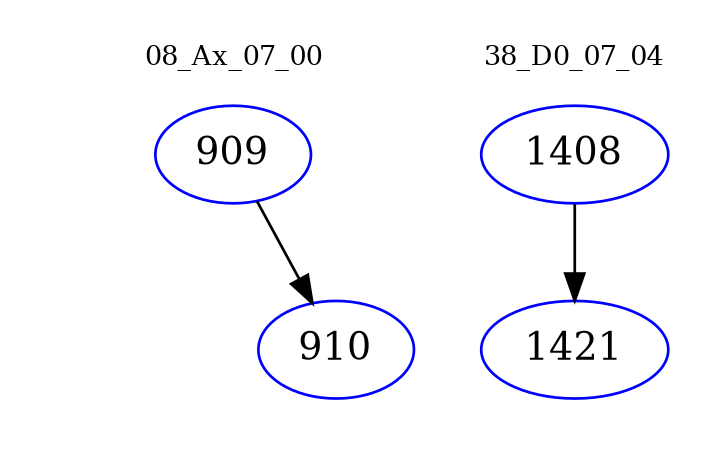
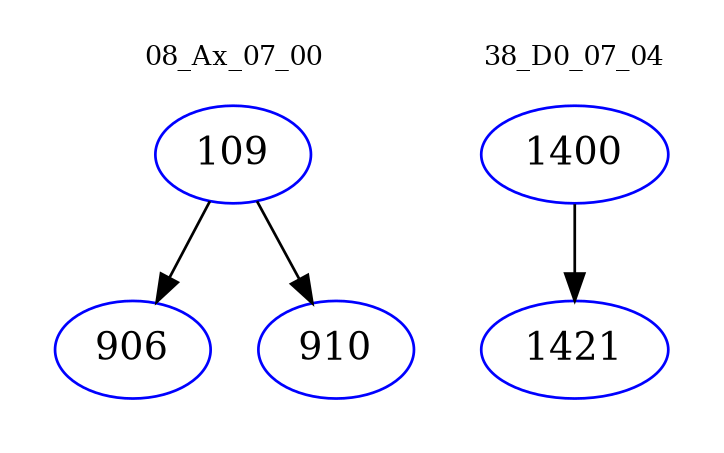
  digraph {
    node [color=blue]
    edge [color=black]
-   n1 [label=909]
+   n1 [label=109]
+   n2 [label=906]
    n3 [label=910]
-   n4 [label=1408]
+   n4 [label=1400]
    n5 [label=1421]
    subgraph cluster_1 {
      color=white
      fontsize=10
      label="08_Ax_07_00"
      n1
+     n2
      n3
    }
    subgraph cluster_2 {
      color=white
      fontsize=10
      label="38_D0_07_04"
      n4
      n5
    }
+   n1 -> n2
    n1 -> n3
    n4 -> n5
  }
